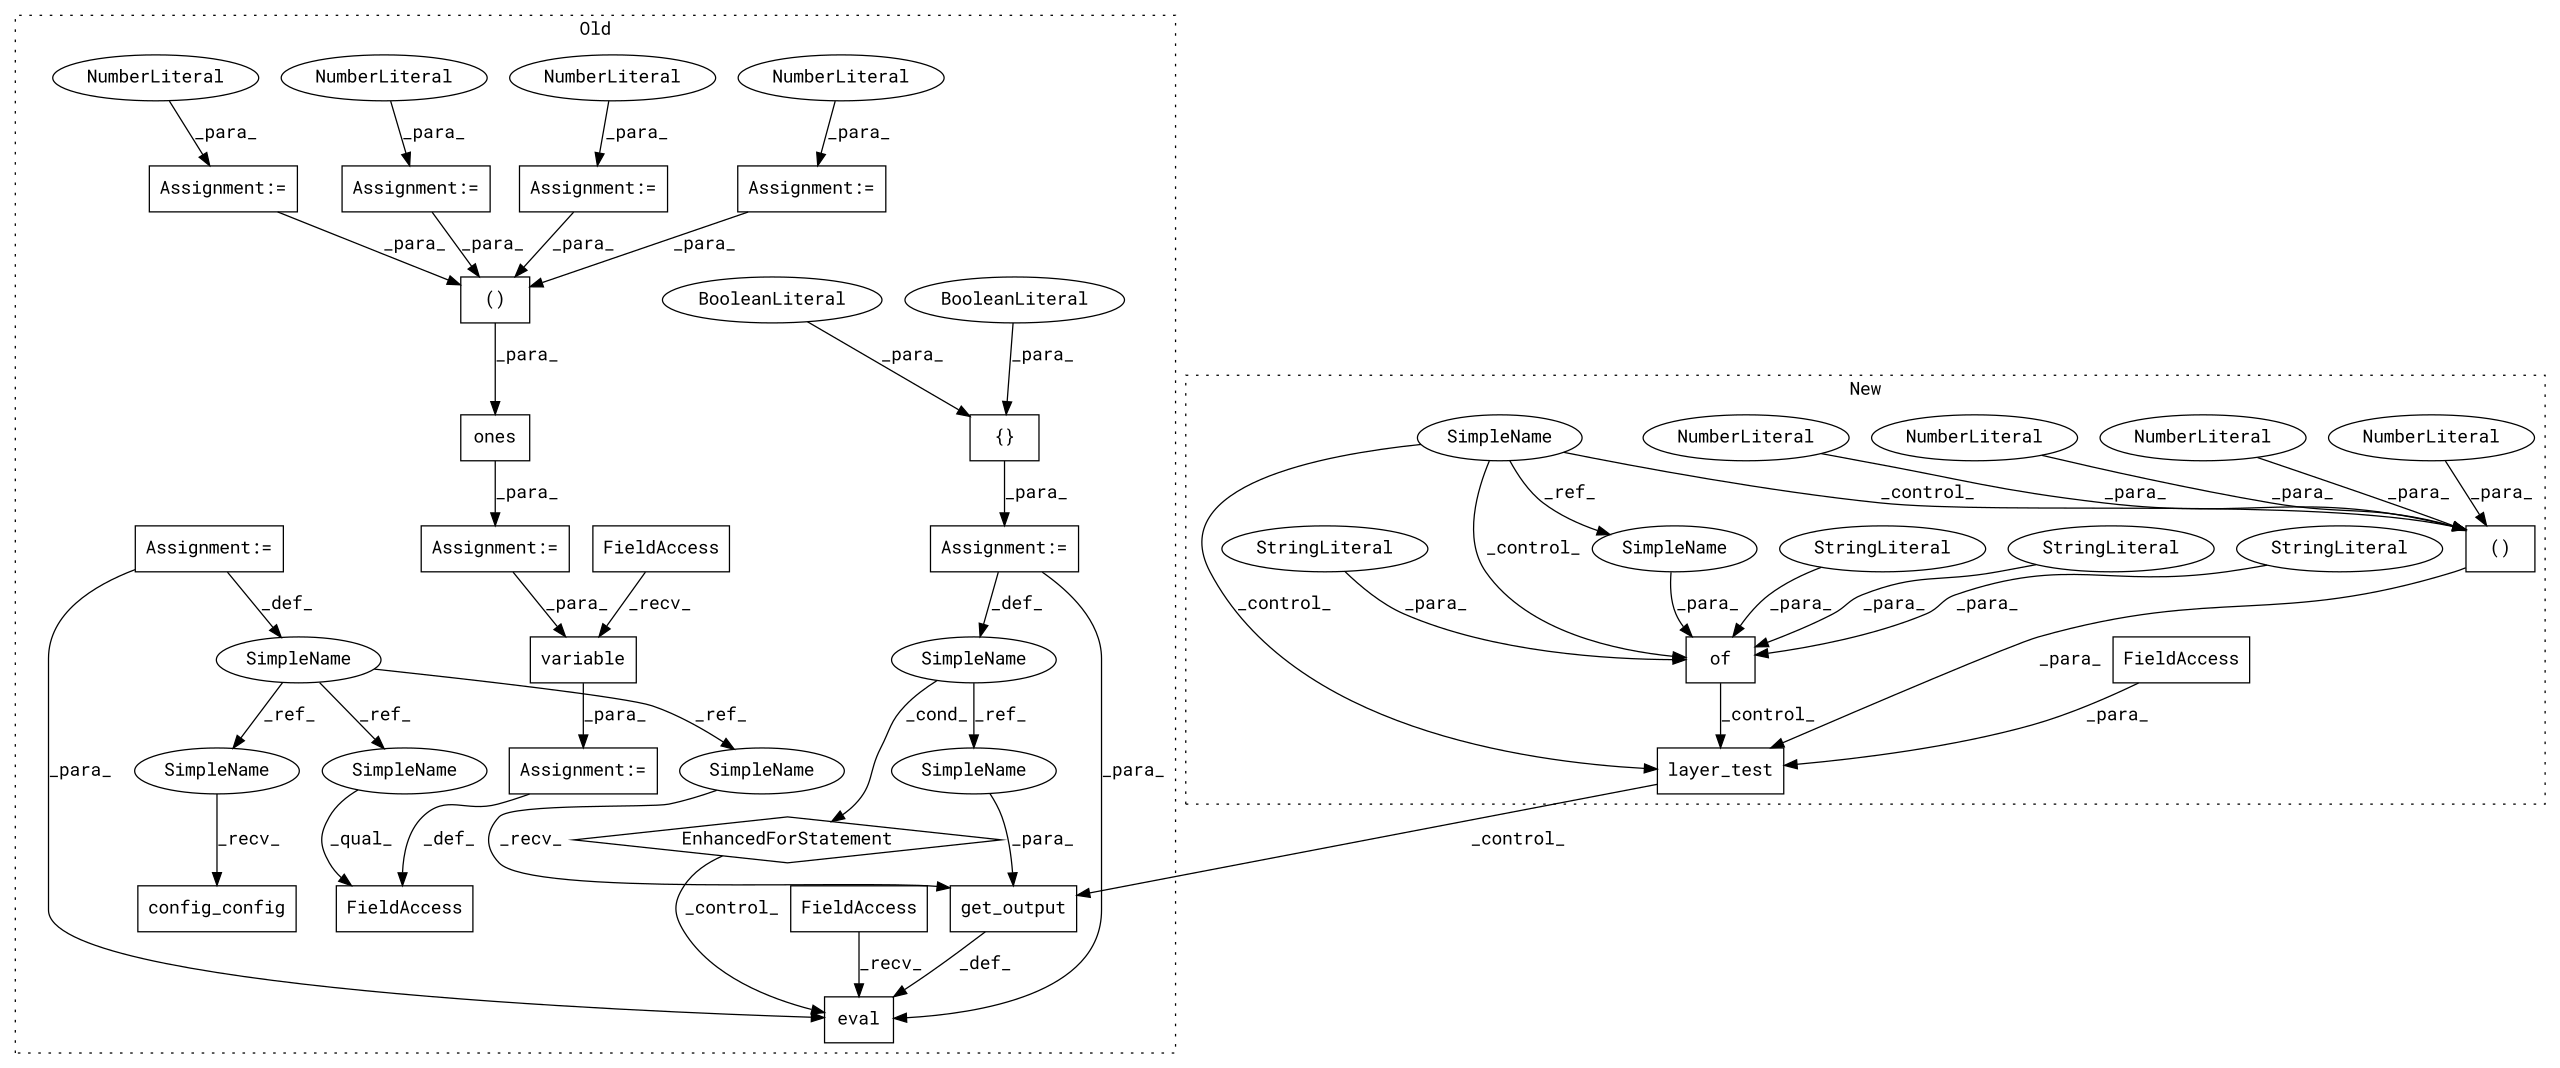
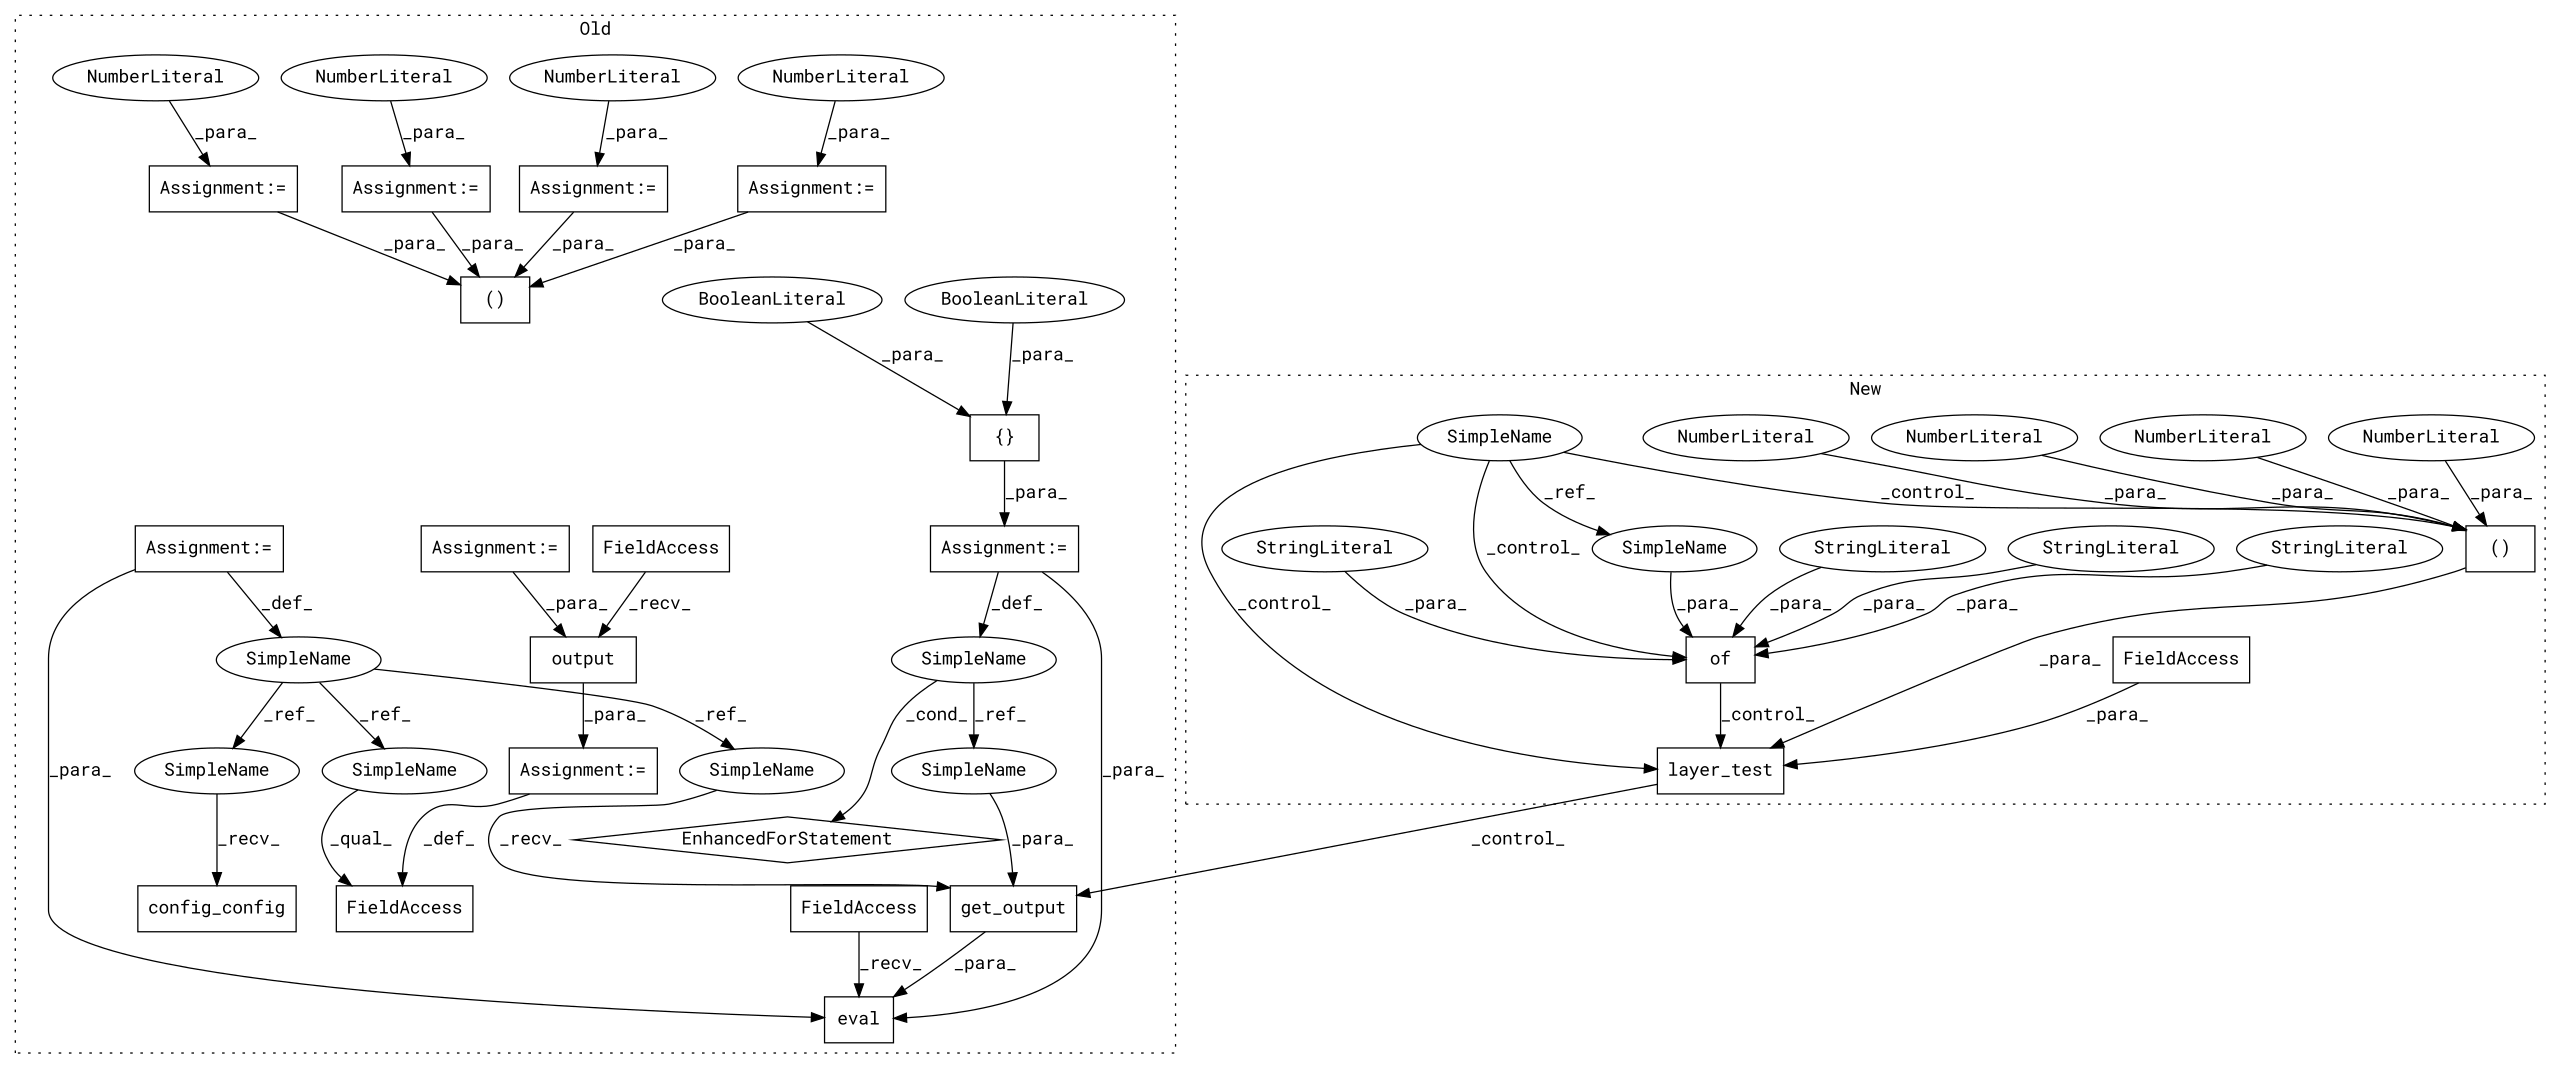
  digraph {
    fontname="Roboto Mono"
    node [a=42 fontname="Roboto Mono" l=1 s="14506,14597" shape=box]
    edge [fontname="Roboto Mono"]
    n1 [a=32 l=12 label=config_config s=14674]
    n2 [l=5 label=SimpleName s=14390 shape=ellipse]
    n3 [a=32 l="11,1" label=get_output s="14634,14650"]
    n4 [a=4 l="1,1" label="{}" s="14585,14596"]
    n5 [a=70 l="57,2" label=EnhancedForStatement shape=diamond]
    n6 [a=9 l=5 label=BooleanLiteral s=14591 shape=ellipse]
    n7 [a=9 l=4 label=BooleanLiteral s=14586 shape=ellipse]
    n8 [l=5 label=SimpleName s=14568 shape=ellipse]
    n9 [a=32 l="5,1" label=eval s="14623,14651"]
    n10 [a=22 l=11 label=FieldAccess s=14457]
    n11 [a=106 l=114 label="()" s=14082]
    n12 [a=22 l=5 label=FieldAccess s=14609]
-   n13 [a=32 l="9,1" label=variable s="14483,14497"]
+   n13 [a=32 l="9,1" label=output s="14483,14497"]
    n14 [a=22 l=5 label=FieldAccess s=14469]
-   n15 [a=32 l="10,2" label=ones s="14072,14196"]
    n16 [a=7 label="Assignment:=" s=14395]
    n17 [a=7 l="57,2" label="Assignment:="]
    n18 [a=7 label="Assignment:=" s=14468]
    n19 [a=7 label="Assignment:=" s=13914]
    n20 [a=34 label=NumberLiteral s=13915 shape=ellipse]
    n21 [a=7 label="Assignment:=" s=14065]
    n22 [a=7 label="Assignment:=" s=13977]
    n23 [a=34 l=2 label=NumberLiteral s=13978 shape=ellipse]
    n24 [a=7 label="Assignment:=" s=14000]
    n25 [a=34 l=2 label=NumberLiteral s=14001 shape=ellipse]
    n26 [a=7 label="Assignment:=" s=13954]
    n27 [a=34 l=2 label=NumberLiteral s=13955 shape=ellipse]
    n28 [l=5 label=SimpleName s=14645 shape=ellipse]
    n29 [l=5 label=SimpleName s=14668 shape=ellipse]
    n30 [l=5 label=SimpleName s=14628 shape=ellipse]
    n31 [l=5 label=SimpleName s=14457 shape=ellipse]
    n32 [a=32 l="11,2" label=layer_test s="6313,6488"]
    n33 [a=106 l=60 label="()" s=6428]
    n34 [a=22 l=26 label=FieldAccess s=6324]
    n35 [a=32 l="3,1" label=of s="6355,6419"]
    n36 [a=34 l=2 label=NumberLiteral s=6486 shape=ellipse]
    n37 [a=34 label=NumberLiteral s=6428 shape=ellipse]
    n38 [a=34 l=2 label=NumberLiteral s=6471 shape=ellipse]
    n39 [a=45 l=7 label=StringLiteral s=6390 shape=ellipse]
    n40 [l=7 label=SimpleName s=6211 shape=ellipse]
    n41 [a=45 l=13 label=StringLiteral s=6376 shape=ellipse]
    n42 [a=45 l=11 label=StringLiteral s=6398 shape=ellipse]
    n43 [a=34 label=NumberLiteral s=6442 shape=ellipse]
    n44 [a=45 l=9 label=StringLiteral s=6358 shape=ellipse]
    n45 [l=7 label=SimpleName s=6368 shape=ellipse]
    subgraph cluster_1 {
      label=Old
      style=dotted
      n1
      n2
      n3
      n4
      n5
      n6
      n7
      n8
      n9
      n10
      n11
      n12
      n13
      n14
-     n15
      n16
      n17
      n18
      n19
      n20
      n21
      n22
      n23
      n24
      n25
      n26
      n27
      n28
      n29
      n30
      n31
    }
    subgraph cluster_2 {
      label=New
      style=dotted
      n32
      n33
      n34
      n35
      n36
      n37
      n38
      n39
      n40
      n41
      n42
      n43
      n44
      n45
    }
    n2 -> n29 [label=_ref_]
    n2 -> n30 [label=_ref_]
    n2 -> n31 [label=_ref_]
-   n3 -> n9 [label=_def_]
+   n3 -> n9 [label=_para_]
    n4 -> n17 [label=_para_]
-   n5 -> n9 [label=_control_]
    n6 -> n4 [label=_para_]
    n7 -> n4 [label=_para_]
    n8 -> n5 [label=_cond_]
    n8 -> n28 [label=_ref_]
-   n11 -> n15 [label=_para_]
    n12 -> n9 [label=_recv_]
    n13 -> n18 [label=_para_]
    n14 -> n13 [label=_recv_]
-   n15 -> n21 [label=_para_]
    n16 -> n2 [label=_def_]
    n16 -> n9 [label=_para_]
    n17 -> n8 [label=_def_]
    n17 -> n9 [label=_para_]
    n18 -> n10 [label=_def_]
    n19 -> n11 [label=_para_]
    n20 -> n19 [label=_para_]
    n21 -> n13 [label=_para_]
    n22 -> n11 [label=_para_]
    n23 -> n22 [label=_para_]
    n24 -> n11 [label=_para_]
    n25 -> n24 [label=_para_]
    n26 -> n11 [label=_para_]
    n27 -> n26 [label=_para_]
    n28 -> n3 [label=_para_]
    n29 -> n1 [label=_recv_]
    n30 -> n3 [label=_recv_]
    n31 -> n10 [label=_qual_]
    n32 -> n3 [label=_control_]
    n33 -> n32 [label=_para_]
    n34 -> n32 [label=_para_]
    n35 -> n32 [label=_control_]
    n36 -> n33 [label=_para_]
    n37 -> n33 [label=_para_]
    n38 -> n33 [label=_para_]
    n39 -> n35 [label=_para_]
    n40 -> n32 [label=_control_]
    n40 -> n33 [label=_control_]
    n40 -> n35 [label=_control_]
    n40 -> n45 [label=_ref_]
    n41 -> n35 [label=_para_]
    n42 -> n35 [label=_para_]
    n43 -> n33 [label=_para_]
    n44 -> n35 [label=_para_]
    n45 -> n35 [label=_para_]
  }
